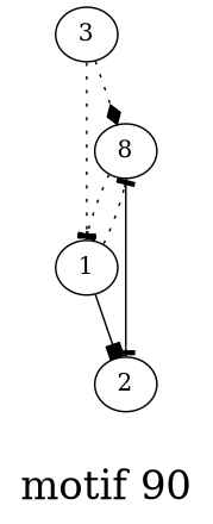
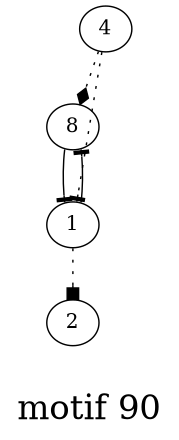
  digraph {
    fontsize=24
    label="\nmotif 90\n"
    splines=false
    node [shape=ellipse]
    edge [arrowhead=tee style=solid]
    n1 [height=0.3 label=8 width=0.3]
    1 [height=0.3 width=0.3]
    2 [height=0.3 width=0.3]
-   3 [height=0.3 width=0.3]
-   n1 -> 1 [style=dotted]
-   n1 -> 2
-   1 -> n1 [style=dotted]
-   1 -> 2 [arrowhead=box]
+   3 [height=0.3 width=0.3 label=4]
+   n1 -> 1
+   1 -> n1
+   1 -> 2 [arrowhead=box style=dotted]
    3 -> n1 [arrowhead=diamond style=dotted]
    3 -> 1 [style=dotted]
  }
